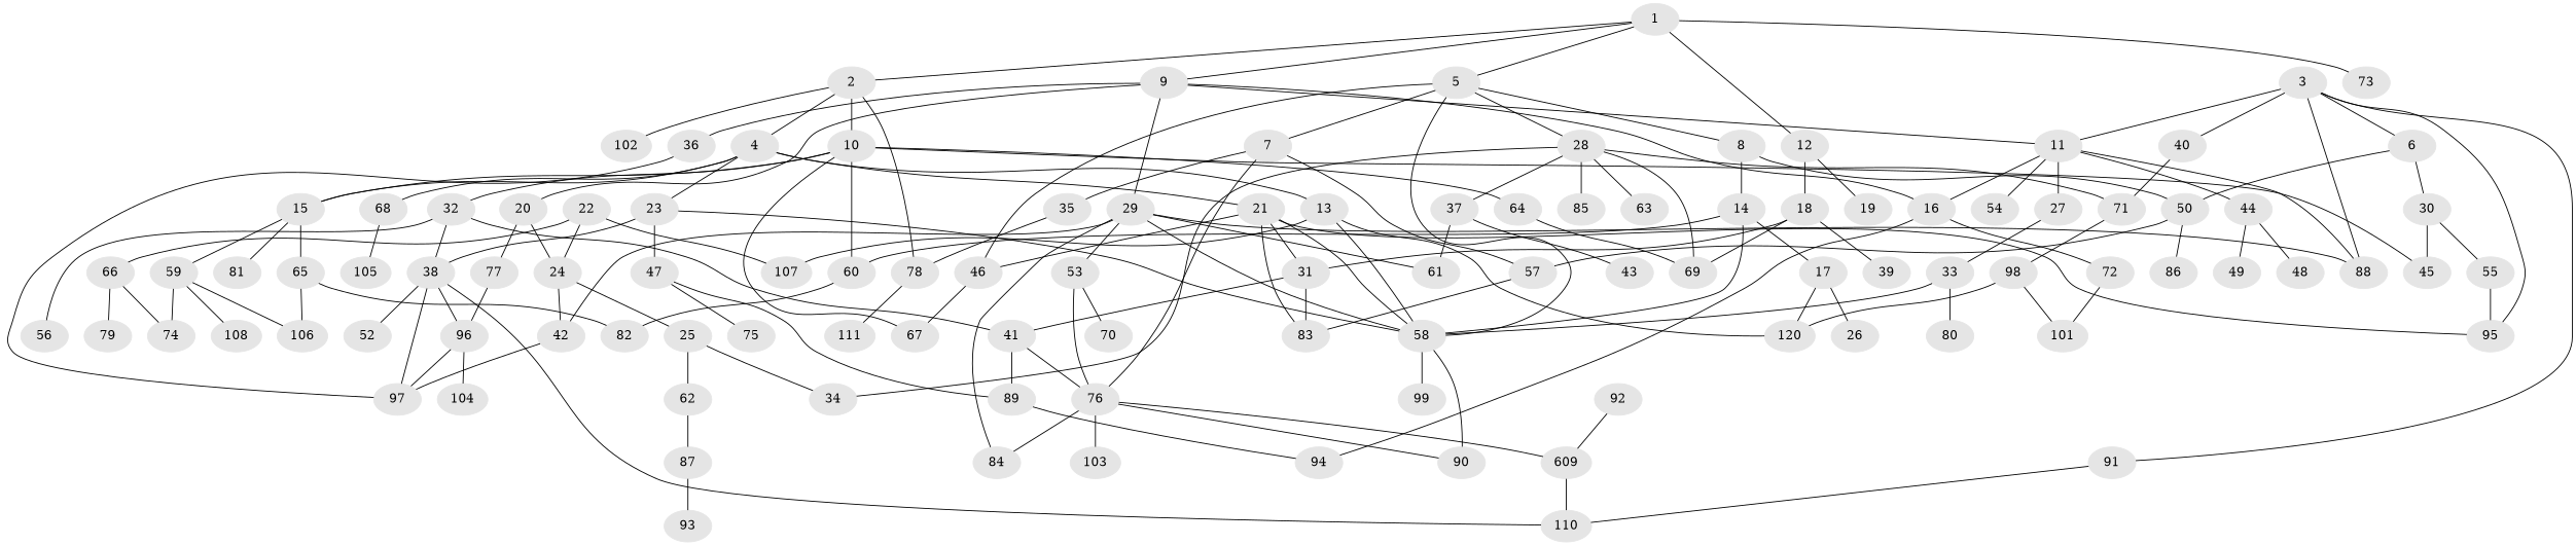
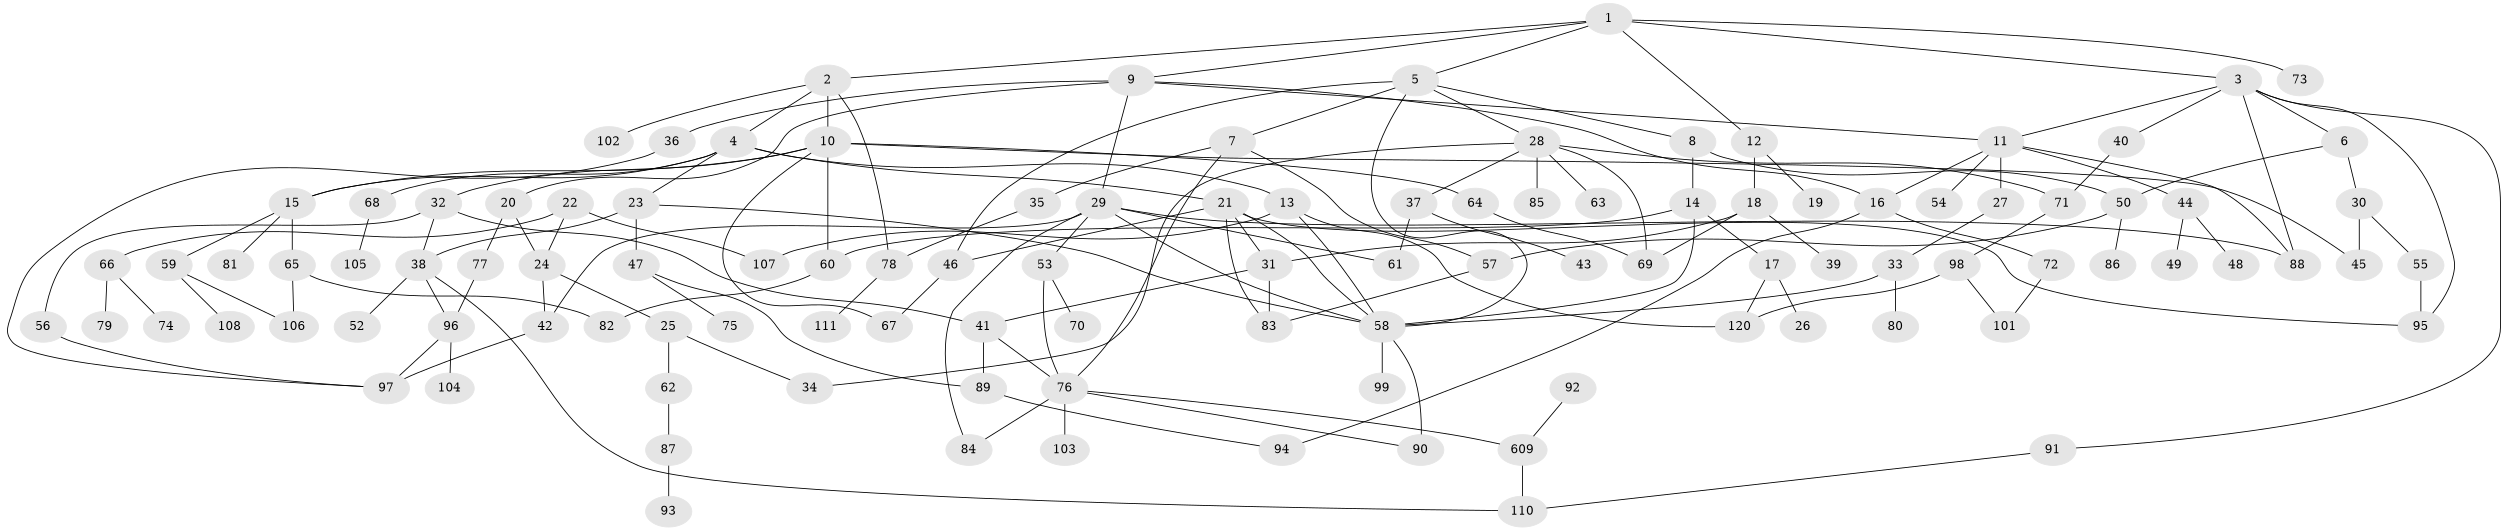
  graph {
    node [color=gray90 style=filled]
    1
    2
    3
    5
    9
    12
    73
    4
    10
    78
    102
    6
    11
    40
    88
    91
    95
    7
    8
    28
    46
    58
    16
    20
    29
    36
    18
    19
    13
    15
    21
    23
    68
    32
    45
    60
    64
    67
    111
    30
    50
    27
    44
    54
    71
    110
    n47 [label=120]
    107
    59
    65
    81
    31
    83
    38
    47
    105
    35
    57
    76
    14
    69
    34
    37
    63
    85
    90
    99
    55
    86
    84
    103
    n72 [label=609]
    17
    72
    94
    24
    77
    42
    53
    61
    97
    41
    56
    82
    33
    48
    49
    39
    22
    66
    26
    74
    106
    108
    101
    25
    96
    79
    52
    89
    75
    62
    87
    80
    43
    98
    70
    104
    92
    93
    1 -- 2
+   1 -- 3
    1 -- 5
    1 -- 9
    1 -- 12
    1 -- 73
    2 -- 4
    2 -- 10
    2 -- 78
    2 -- 102
    3 -- 6
    3 -- 11
    3 -- 40
    3 -- 88
    3 -- 91
    3 -- 95
    5 -- 7
    5 -- 8
    5 -- 28
    5 -- 46
    5 -- 58
    9 -- 11
    9 -- 16
    9 -- 20
    9 -- 29
    9 -- 36
    12 -- 18
    12 -- 19
    4 -- 13
    4 -- 15
    4 -- 21
    4 -- 23
    4 -- 68
    10 -- 15
    10 -- 32
    10 -- 45
    10 -- 60
    10 -- 64
    10 -- 67
    78 -- 111
    6 -- 30
    6 -- 50
    11 -- 88
    11 -- 16
    11 -- 27
    11 -- 44
    11 -- 54
    40 -- 71
    91 -- 110
    7 -- 35
    7 -- 57
    7 -- 76
    8 -- 50
    8 -- 14
    28 -- 71
    28 -- 69
    28 -- 34
    28 -- 37
    28 -- 63
    28 -- 85
    46 -- 67
    58 -- 90
    58 -- 99
    16 -- 72
    16 -- 94
    20 -- 24
    20 -- 77
    29 -- 88
    29 -- 58
    29 -- 84
    29 -- 42
    29 -- 53
    29 -- 61
    36 -- 97
    18 -- 31
    18 -- 69
    18 -- 39
    13 -- 58
    13 -- n47
    13 -- 107
    15 -- 59
    15 -- 65
    15 -- 81
    21 -- 95
    21 -- 46
    21 -- 58
    21 -- 31
    21 -- 83
    23 -- 58
    23 -- 38
    23 -- 47
    68 -- 105
    32 -- 38
    32 -- 41
    32 -- 56
    60 -- 82
    64 -- 69
    30 -- 45
    30 -- 55
    50 -- 57
    50 -- 86
    27 -- 33
    44 -- 48
    44 -- 49
    71 -- 98
-   59 -- 74
    59 -- 106
    59 -- 108
    65 -- 82
    65 -- 106
    31 -- 83
    31 -- 41
    38 -- 110
-   38 -- 97
+   56 -- 97
    38 -- 96
    38 -- 52
    47 -- 89
    47 -- 75
    35 -- 78
    57 -- 83
    76 -- 90
    76 -- 84
    76 -- 103
    76 -- n72
    14 -- 58
    14 -- 60
    14 -- 17
    37 -- 61
    37 -- 43
    55 -- 95
    n72 -- 110
    17 -- n47
    17 -- 26
    72 -- 101
    24 -- 42
    24 -- 25
    77 -- 96
    42 -- 97
    53 -- 76
    53 -- 70
    41 -- 76
    41 -- 89
    33 -- 58
    33 -- 80
    22 -- 107
    22 -- 24
    22 -- 66
    66 -- 74
    66 -- 79
    25 -- 34
    25 -- 62
    96 -- 97
    96 -- 104
    89 -- 94
    62 -- 87
    87 -- 93
    98 -- n47
    98 -- 101
    92 -- n72
  }
